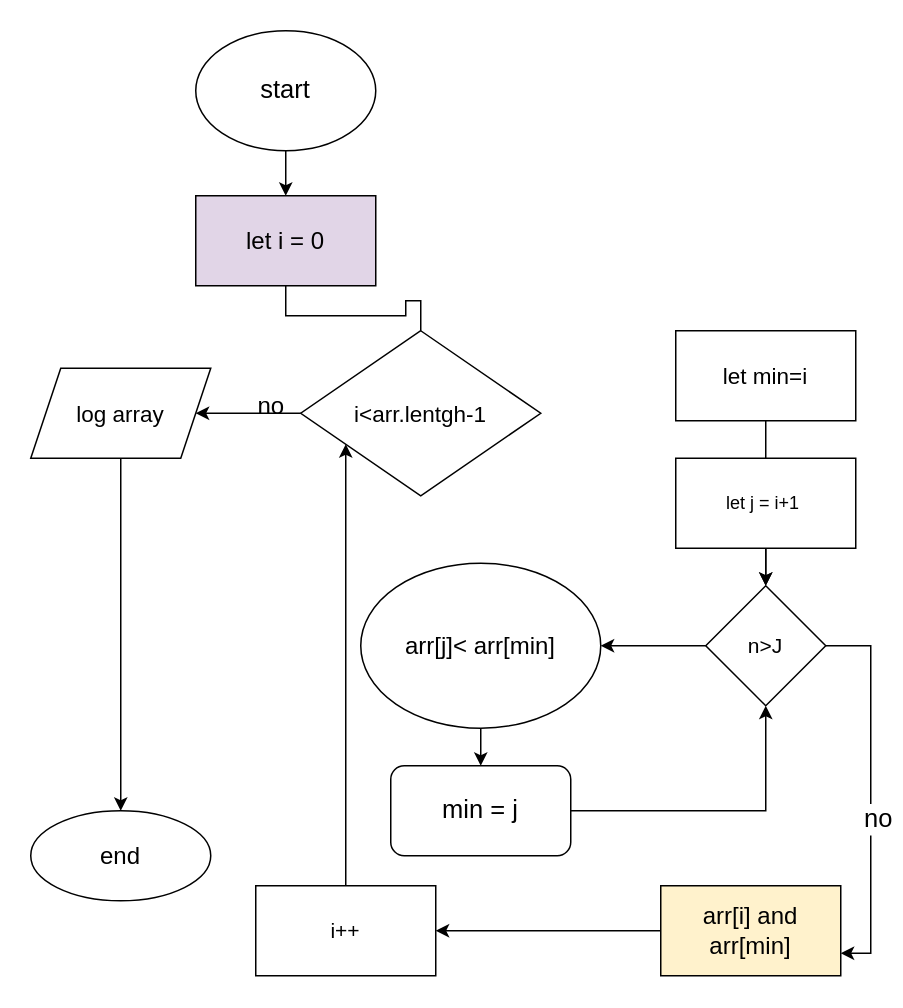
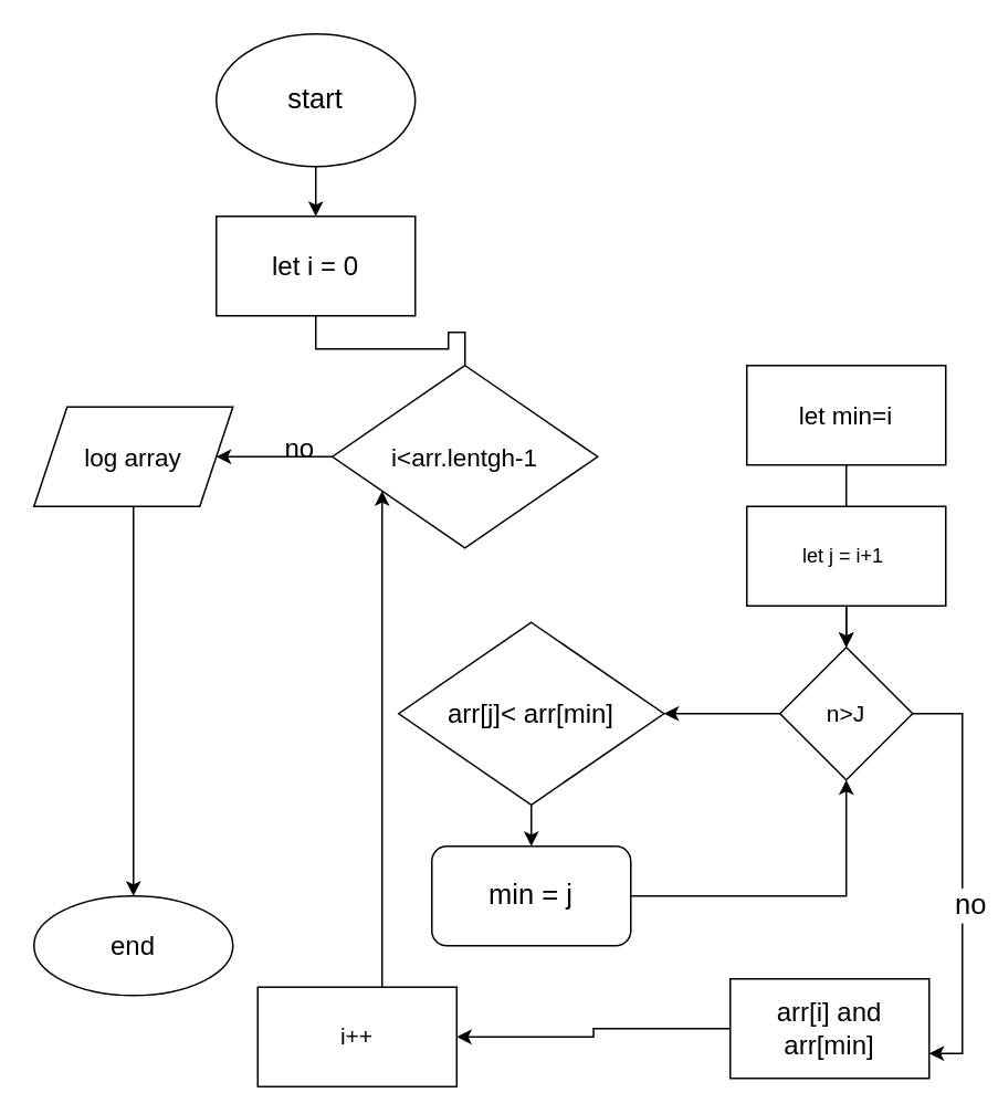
  <mxCell id="0" />
  <mxCell id="1" parent="0" />
  <mxCell id="2" value="" style="edgeStyle=orthogonalEdgeStyle;rounded=0;orthogonalLoop=1;jettySize=auto;html=1;" edge="1" parent="1" source="3" target="5"><mxGeometry relative="1" as="geometry" /></mxCell>
  <mxCell id="3" value="&lt;font style=&quot;font-size: 17px&quot;&gt;start&lt;/font&gt;" style="ellipse;whiteSpace=wrap;html=1;" vertex="1" parent="1"><mxGeometry x="130" width="120" height="80" as="geometry" y="20" /></mxCell>
  <mxCell id="4" style="edgeStyle=orthogonalEdgeStyle;rounded=0;orthogonalLoop=1;jettySize=auto;html=1;entryX=0.5;entryY=0;entryDx=0;entryDy=0;endArrow=none;" edge="1" parent="1" source="5" target="9"><mxGeometry relative="1" as="geometry" /></mxCell>
- <mxCell id="5" value="&lt;font style=&quot;font-size: 16px&quot;&gt;let i = 0&lt;/font&gt;" style="rounded=0;whiteSpace=wrap;html=1;fillColor=#e1d5e7;" vertex="1" parent="1"><mxGeometry x="130" y="130" width="120" height="60" as="geometry" /></mxCell>
+ <mxCell id="5" value="&lt;font style=&quot;font-size: 16px&quot;&gt;let i = 0&lt;/font&gt;" style="rounded=0;whiteSpace=wrap;html=1;" vertex="1" parent="1"><mxGeometry x="130" y="130" width="120" height="60" as="geometry" /></mxCell>
  <mxCell id="6" value="" style="edgeStyle=orthogonalEdgeStyle;rounded=0;orthogonalLoop=1;jettySize=auto;html=1;fontSize=16;" edge="1" parent="1" source="7" target="19"><mxGeometry relative="1" as="geometry" /></mxCell>
  <mxCell id="7" value="&lt;font style=&quot;font-size: 15px&quot;&gt;let min=i&lt;/font&gt;" style="rounded=0;whiteSpace=wrap;html=1;" vertex="1" parent="1"><mxGeometry x="450" y="220" width="120" height="60" as="geometry" /></mxCell>
  <mxCell id="8" style="edgeStyle=orthogonalEdgeStyle;rounded=0;orthogonalLoop=1;jettySize=auto;html=1;fontSize=15;" edge="1" parent="1" source="9" target="11"><mxGeometry relative="1" as="geometry" /></mxCell>
  <mxCell id="9" value="&lt;font style=&quot;font-size: 15px&quot;&gt;i&amp;lt;arr.lentgh-1&lt;/font&gt;" style="rhombus;whiteSpace=wrap;html=1;" vertex="1" parent="1"><mxGeometry x="200" y="220" width="160" height="110" as="geometry" /></mxCell>
  <mxCell id="10" value="" style="edgeStyle=orthogonalEdgeStyle;rounded=0;orthogonalLoop=1;jettySize=auto;html=1;fontSize=14;" edge="1" parent="1" source="11" target="26"><mxGeometry relative="1" as="geometry" /></mxCell>
  <mxCell id="11" value="&lt;font style=&quot;font-size: 15px&quot;&gt;log array&lt;br&gt;&lt;/font&gt;" style="shape=parallelogram;perimeter=parallelogramPerimeter;whiteSpace=wrap;html=1;fixedSize=1;" vertex="1" parent="1"><mxGeometry x="20" y="245" width="120" height="60" as="geometry" /></mxCell>
  <mxCell id="12" style="edgeStyle=orthogonalEdgeStyle;rounded=0;orthogonalLoop=1;jettySize=auto;html=1;fontSize=15;" edge="1" parent="1" source="13" target="19"><mxGeometry relative="1" as="geometry" /></mxCell>
  <mxCell id="13" value="let j = i+1&amp;nbsp;" style="rounded=0;whiteSpace=wrap;html=1;" vertex="1" parent="1"><mxGeometry x="450" y="305" width="120" height="60" as="geometry" /></mxCell>
  <mxCell id="14" style="edgeStyle=orthogonalEdgeStyle;rounded=0;orthogonalLoop=1;jettySize=auto;html=1;fontSize=17;" edge="1" parent="1" source="15" target="21"><mxGeometry relative="1" as="geometry" /></mxCell>
- <mxCell id="15" value="&lt;font style=&quot;font-size: 16px&quot;&gt;arr[j]&amp;lt; arr[min]&lt;/font&gt;" style="ellipse;whiteSpace=wrap;html=1;" vertex="1" parent="1"><mxGeometry x="240" y="375" width="160" height="110" as="geometry" /></mxCell>
+ <mxCell id="15" value="&lt;font style=&quot;font-size: 16px&quot;&gt;arr[j]&amp;lt; arr[min]&lt;/font&gt;" style="rhombus;whiteSpace=wrap;html=1;" vertex="1" parent="1"><mxGeometry x="240" y="375" width="160" height="110" as="geometry" /></mxCell>
  <mxCell id="16" style="edgeStyle=orthogonalEdgeStyle;rounded=0;orthogonalLoop=1;jettySize=auto;html=1;fontSize=16;" edge="1" parent="1" source="19" target="15"><mxGeometry relative="1" as="geometry"><Array as="points" /></mxGeometry></mxCell>
  <mxCell id="17" style="edgeStyle=orthogonalEdgeStyle;rounded=0;orthogonalLoop=1;jettySize=auto;html=1;entryX=1;entryY=0.75;entryDx=0;entryDy=0;fontSize=17;" edge="1" parent="1" source="19" target="23"><mxGeometry relative="1" as="geometry"><Array as="points"><mxPoint x="580" y="430" /><mxPoint x="580" y="635" /></Array></mxGeometry></mxCell>
  <mxCell id="18" value="no" style="edgeLabel;html=1;align=center;verticalAlign=middle;resizable=0;points=[];fontSize=17;" vertex="1" connectable="0" parent="17"><mxGeometry x="0.137" y="4" relative="1" as="geometry"><mxPoint as="offset" /></mxGeometry></mxCell>
  <mxCell id="19" value="&lt;font style=&quot;font-size: 14px&quot;&gt;n&amp;gt;J&lt;/font&gt;" style="rhombus;whiteSpace=wrap;html=1;" vertex="1" parent="1"><mxGeometry x="470" y="390" width="80" height="80" as="geometry" /></mxCell>
  <mxCell id="20" style="edgeStyle=orthogonalEdgeStyle;rounded=0;orthogonalLoop=1;jettySize=auto;html=1;fontSize=17;" edge="1" parent="1" source="21" target="19"><mxGeometry relative="1" as="geometry"><mxPoint x="510" y="540" as="targetPoint" /></mxGeometry></mxCell>
  <mxCell id="21" value="&lt;font style=&quot;font-size: 17px&quot;&gt;min = j&lt;/font&gt;" style="whiteSpace=wrap;html=1;fontSize=14;rounded=1;" vertex="1" parent="1"><mxGeometry x="260" y="510" width="120" height="60" as="geometry" /></mxCell>
  <mxCell id="22" style="edgeStyle=orthogonalEdgeStyle;rounded=0;orthogonalLoop=1;jettySize=auto;html=1;fontSize=16;" edge="1" parent="1" source="23" target="25"><mxGeometry relative="1" as="geometry" /></mxCell>
- <mxCell id="23" value="&lt;font style=&quot;font-size: 16px&quot;&gt;arr[i] and arr[min]&lt;/font&gt;" style="rounded=0;whiteSpace=wrap;html=1;fontSize=14;fillColor=#fff2cc;" vertex="1" parent="1"><mxGeometry x="440" y="590" width="120" height="60" as="geometry" /></mxCell>
+ <mxCell id="23" value="&lt;font style=&quot;font-size: 16px&quot;&gt;arr[i] and arr[min]&lt;/font&gt;" style="rounded=0;whiteSpace=wrap;html=1;fontSize=14;" vertex="1" parent="1"><mxGeometry x="440" y="590" width="120" height="60" as="geometry" /></mxCell>
  <mxCell id="24" style="edgeStyle=orthogonalEdgeStyle;rounded=0;orthogonalLoop=1;jettySize=auto;html=1;fontSize=16;" edge="1" parent="1" source="25" target="9"><mxGeometry relative="1" as="geometry"><mxPoint x="160" y="350" as="targetPoint" /><Array as="points"><mxPoint x="230" y="370" /><mxPoint x="230" y="370" /></Array></mxGeometry></mxCell>
- <mxCell id="25" value="i++" style="rounded=0;whiteSpace=wrap;html=1;fontSize=14;" vertex="1" parent="1"><mxGeometry x="170" y="590" width="120" height="60" as="geometry" /></mxCell>
+ <mxCell id="25" value="i++" style="rounded=0;whiteSpace=wrap;html=1;fontSize=14;" vertex="1" parent="1"><mxGeometry x="155" y="595" width="120" height="60" as="geometry" /></mxCell>
  <mxCell id="26" value="&lt;font style=&quot;font-size: 16px&quot;&gt;end&lt;/font&gt;" style="ellipse;whiteSpace=wrap;html=1;" vertex="1" parent="1"><mxGeometry x="20" y="540" width="120" height="60" as="geometry" /></mxCell>
  <mxCell id="27" value="no" style="text;html=1;align=center;verticalAlign=middle;resizable=0;points=[];autosize=1;strokeColor=none;fillColor=none;fontSize=16;" vertex="1" parent="1"><mxGeometry x="165" y="260" width="30" height="20" as="geometry" /></mxCell>
